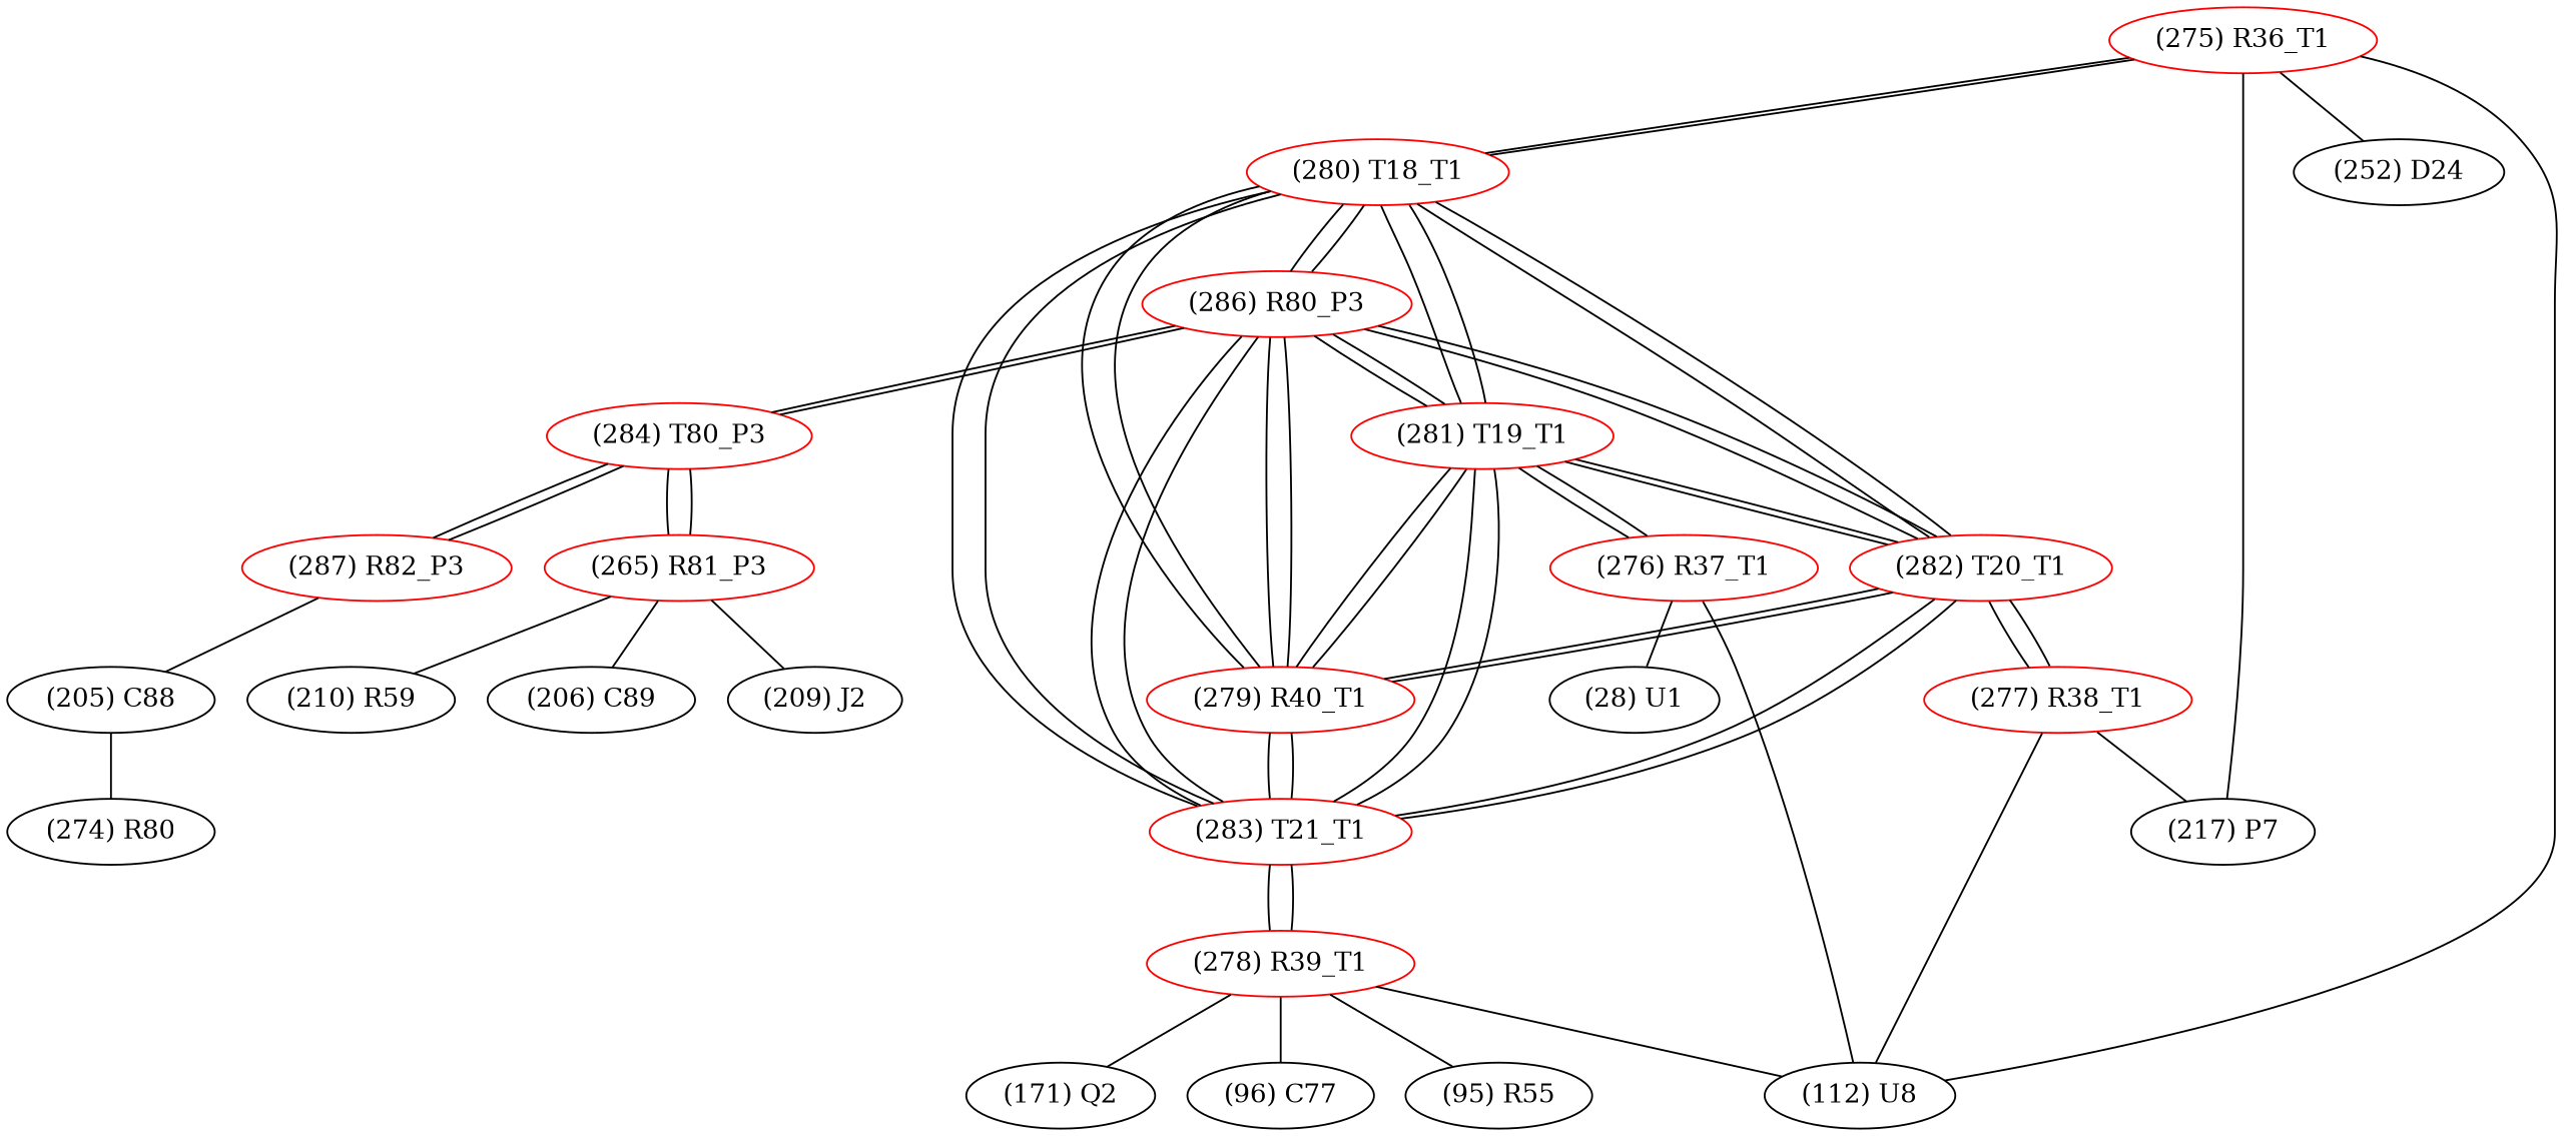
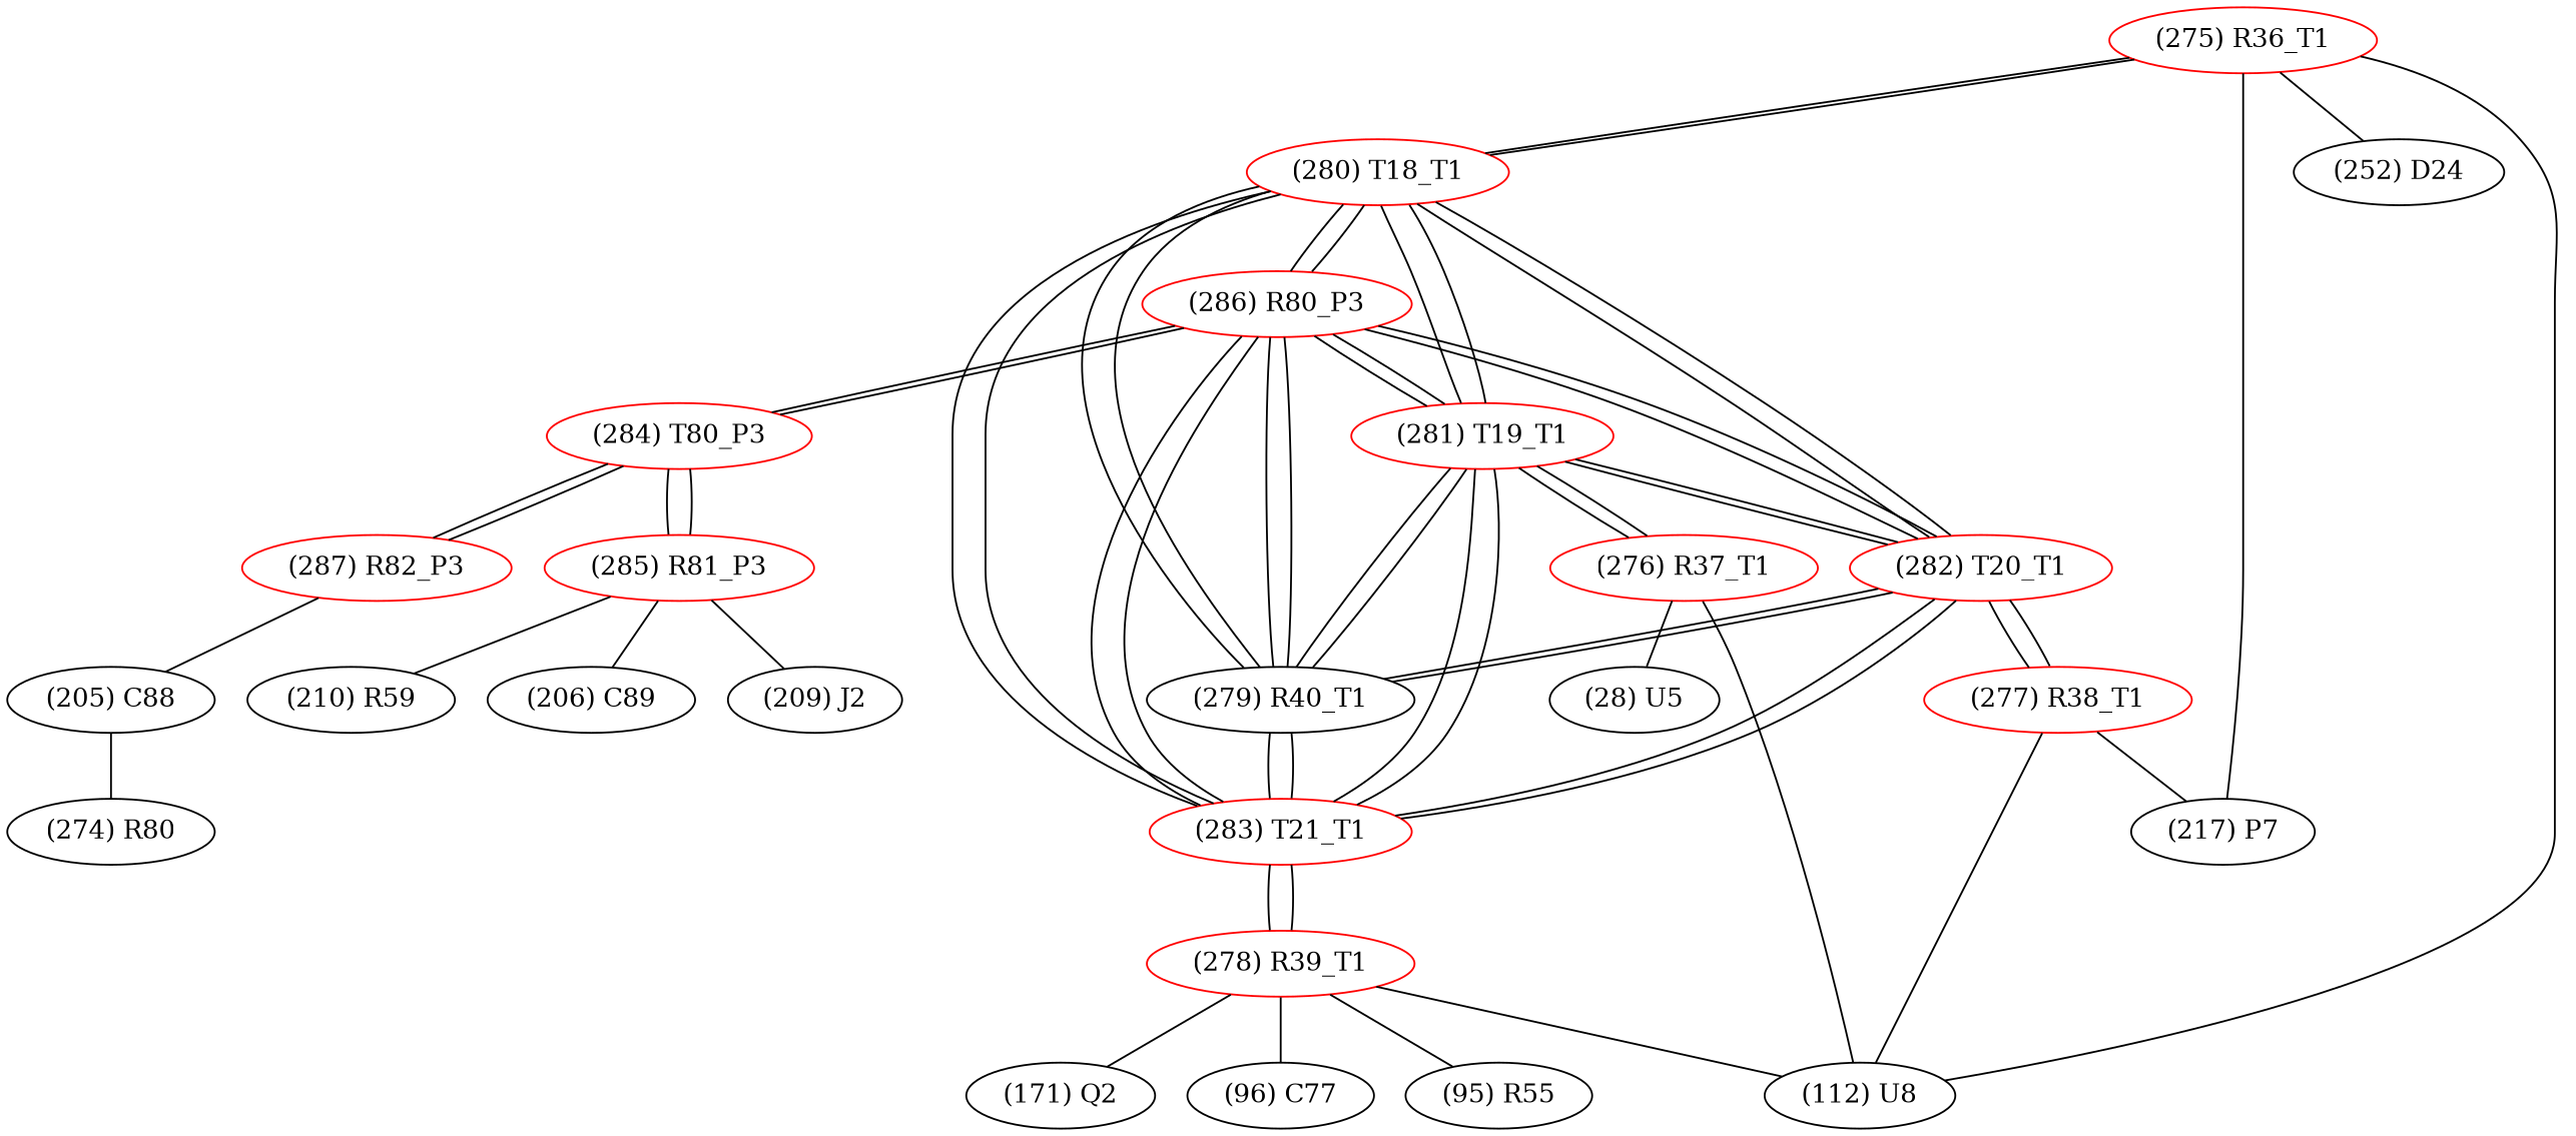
  graph {
    node [color=red]
    n1 [label="(275) R36_T1"]
    n2 [label="(217) P7" color=""]
    n3 [label="(112) U8" color=""]
    n4 [label="(252) D24" color=""]
    n5 [label="(280) T18_T1"]
    n6 [label="(281) T19_T1"]
    n7 [label="(282) T20_T1"]
    n8 [label="(283) T21_T1"]
-   n9 [label="(279) R40_T1"]
+   n9 [color=black label="(279) R40_T1"]
    n10 [label="(286) R80_P3"]
    n11 [label="(276) R37_T1"]
    n12 [label="(277) R38_T1"]
    n13 [label="(278) R39_T1"]
    n14 [label="(284) T80_P3"]
-   n15 [label="(28) U1" color=""]
+   n15 [label="(28) U5" color=""]
    n16 [label="(274) R80" color=""]
    n17 [label="(95) R55" color=""]
    n18 [label="(171) Q2" color=""]
    n19 [label="(96) C77" color=""]
-   n20 [label="(265) R81_P3"]
+   n20 [label="(285) R81_P3"]
    n21 [label="(287) R82_P3"]
    n22 [label="(209) J2" color=""]
    n23 [label="(210) R59" color=""]
    n24 [label="(206) C89" color=""]
    n25 [label="(205) C88" color=""]
    n1 -- n2
    n1 -- n3
    n1 -- n4
    n1 -- n5
    n5 -- n1
    n5 -- n6
    n5 -- n7
    n5 -- n8
    n5 -- n9
    n5 -- n10
    n6 -- n5
    n6 -- n7
    n6 -- n8
    n6 -- n9
    n6 -- n10
    n6 -- n11
    n7 -- n5
    n7 -- n6
    n7 -- n8
    n7 -- n9
    n7 -- n10
    n7 -- n12
    n8 -- n5
    n8 -- n6
    n8 -- n7
    n8 -- n9
    n8 -- n10
    n8 -- n13
    n9 -- n5
    n9 -- n6
    n9 -- n7
    n9 -- n8
    n9 -- n10
    n10 -- n5
    n10 -- n6
    n10 -- n7
    n10 -- n8
    n10 -- n9
    n10 -- n14
    n11 -- n3
    n11 -- n6
    n11 -- n15
    n12 -- n2
    n12 -- n3
    n12 -- n7
    n13 -- n3
    n13 -- n8
    n13 -- n17
    n13 -- n18
    n13 -- n19
    n14 -- n10
    n14 -- n20
    n14 -- n21
    n20 -- n14
    n20 -- n22
    n20 -- n23
    n20 -- n24
    n21 -- n14
    n21 -- n25
    n25 -- n16
  }
